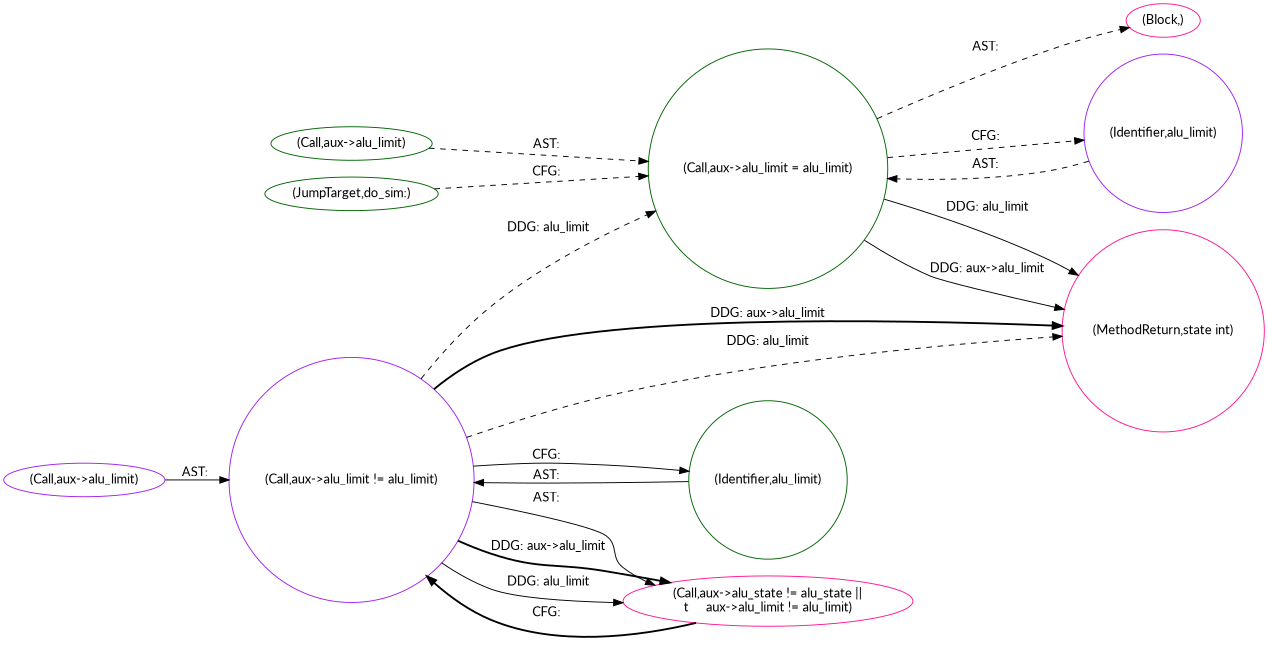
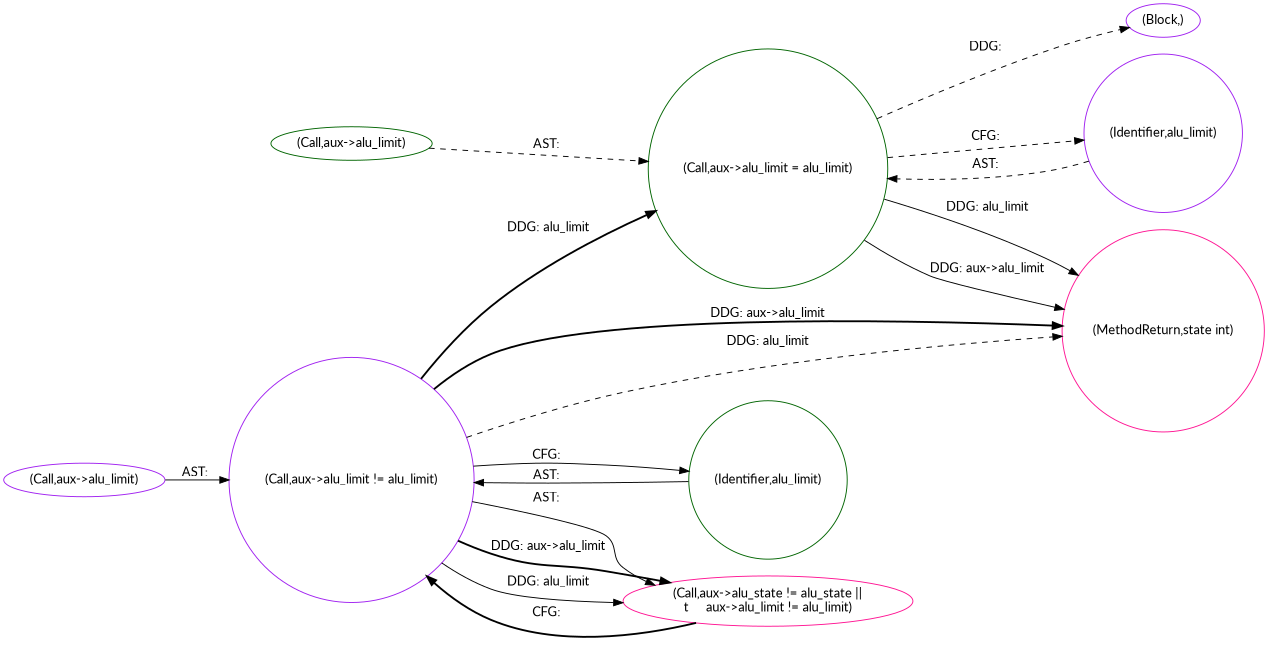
  digraph {
    fontname=Lato
    rankdir=LR
    node [color=darkgreen fontname=Lato shape=circle]
    edge [fontname=Lato style=dashed]
    n1 [label="(Call,aux->alu_limit = alu_limit)"]
-   n2 [color=deeppink label="(Block,)" shape=ellipse]
+   n2 [color=purple label="(Block,)" shape=ellipse]
    n3 [color=purple label="(Identifier,alu_limit)"]
    n4 [color=deeppink label="(MethodReturn,state int)"]
    n5 [color=purple label="(Call,aux->alu_limit != alu_limit)"]
    n6 [label="(Identifier,alu_limit)"]
    n7 [color=deeppink label="(Call,aux->alu_state != alu_state ||\n\t     aux->alu_limit != alu_limit)" shape=ellipse]
    n8 [color=purple label="(Call,aux->alu_limit)" shape=ellipse]
    n9 [label="(Call,aux->alu_limit)" shape=ellipse]
-   n10 [label="(JumpTarget,do_sim:)" shape=ellipse]
-   n1 -> n2 [label="AST: "]
+   n1 -> n2 [label="DDG: "]
    n1 -> n3 [label="CFG: "]
    n1 -> n4 [label="DDG: alu_limit" style=solid]
    n1 -> n4 [label="DDG: aux->alu_limit" style=solid]
    n3 -> n1 [label="AST: "]
-   n5 -> n1 [label="DDG: alu_limit"]
+   n5 -> n1 [label="DDG: alu_limit" style=bold]
    n5 -> n4 [label="DDG: aux->alu_limit" style=bold]
    n5 -> n4 [label="DDG: alu_limit"]
    n5 -> n6 [label="CFG: " style=solid]
    n5 -> n7 [label="AST: " style=solid]
    n5 -> n7 [label="DDG: aux->alu_limit" style=bold]
    n5 -> n7 [label="DDG: alu_limit" style=solid]
    n6 -> n5 [label="AST: " style=solid]
    n7 -> n5 [label="CFG: " style=bold]
    n8 -> n5 [label="AST: " style=solid]
    n9 -> n1 [label="AST: "]
-   n10 -> n1 [label="CFG: "]
  }
